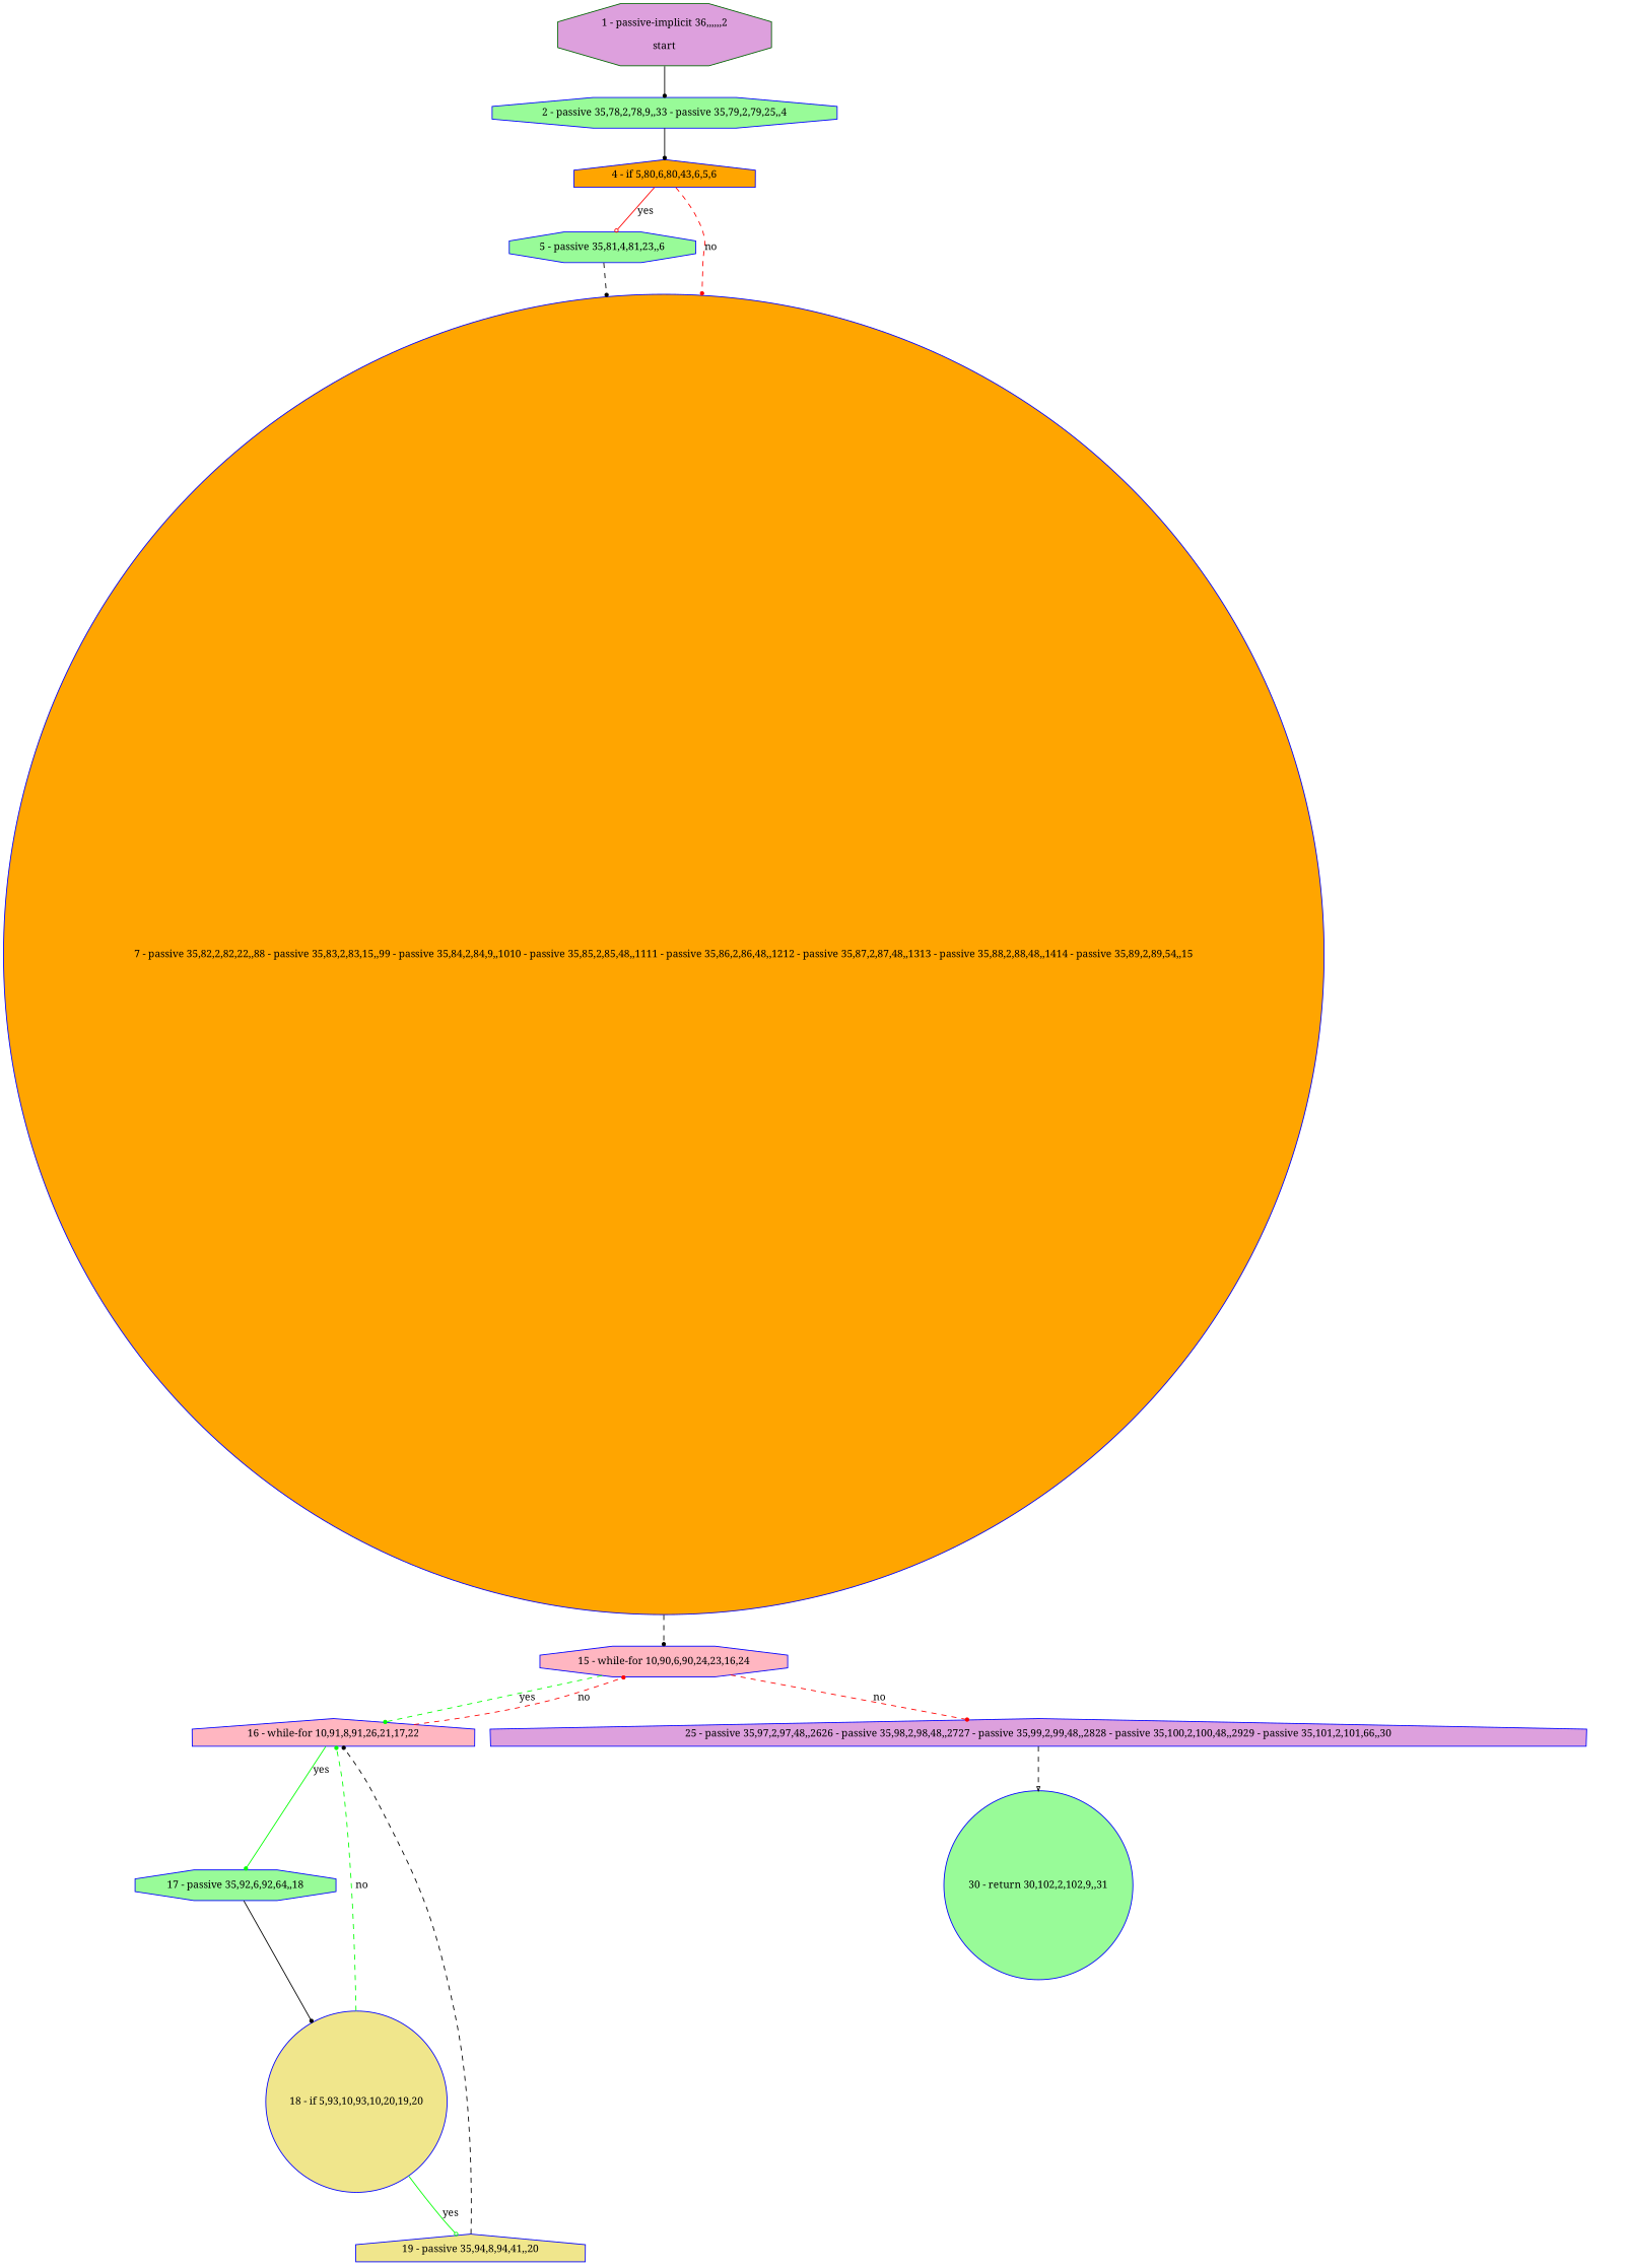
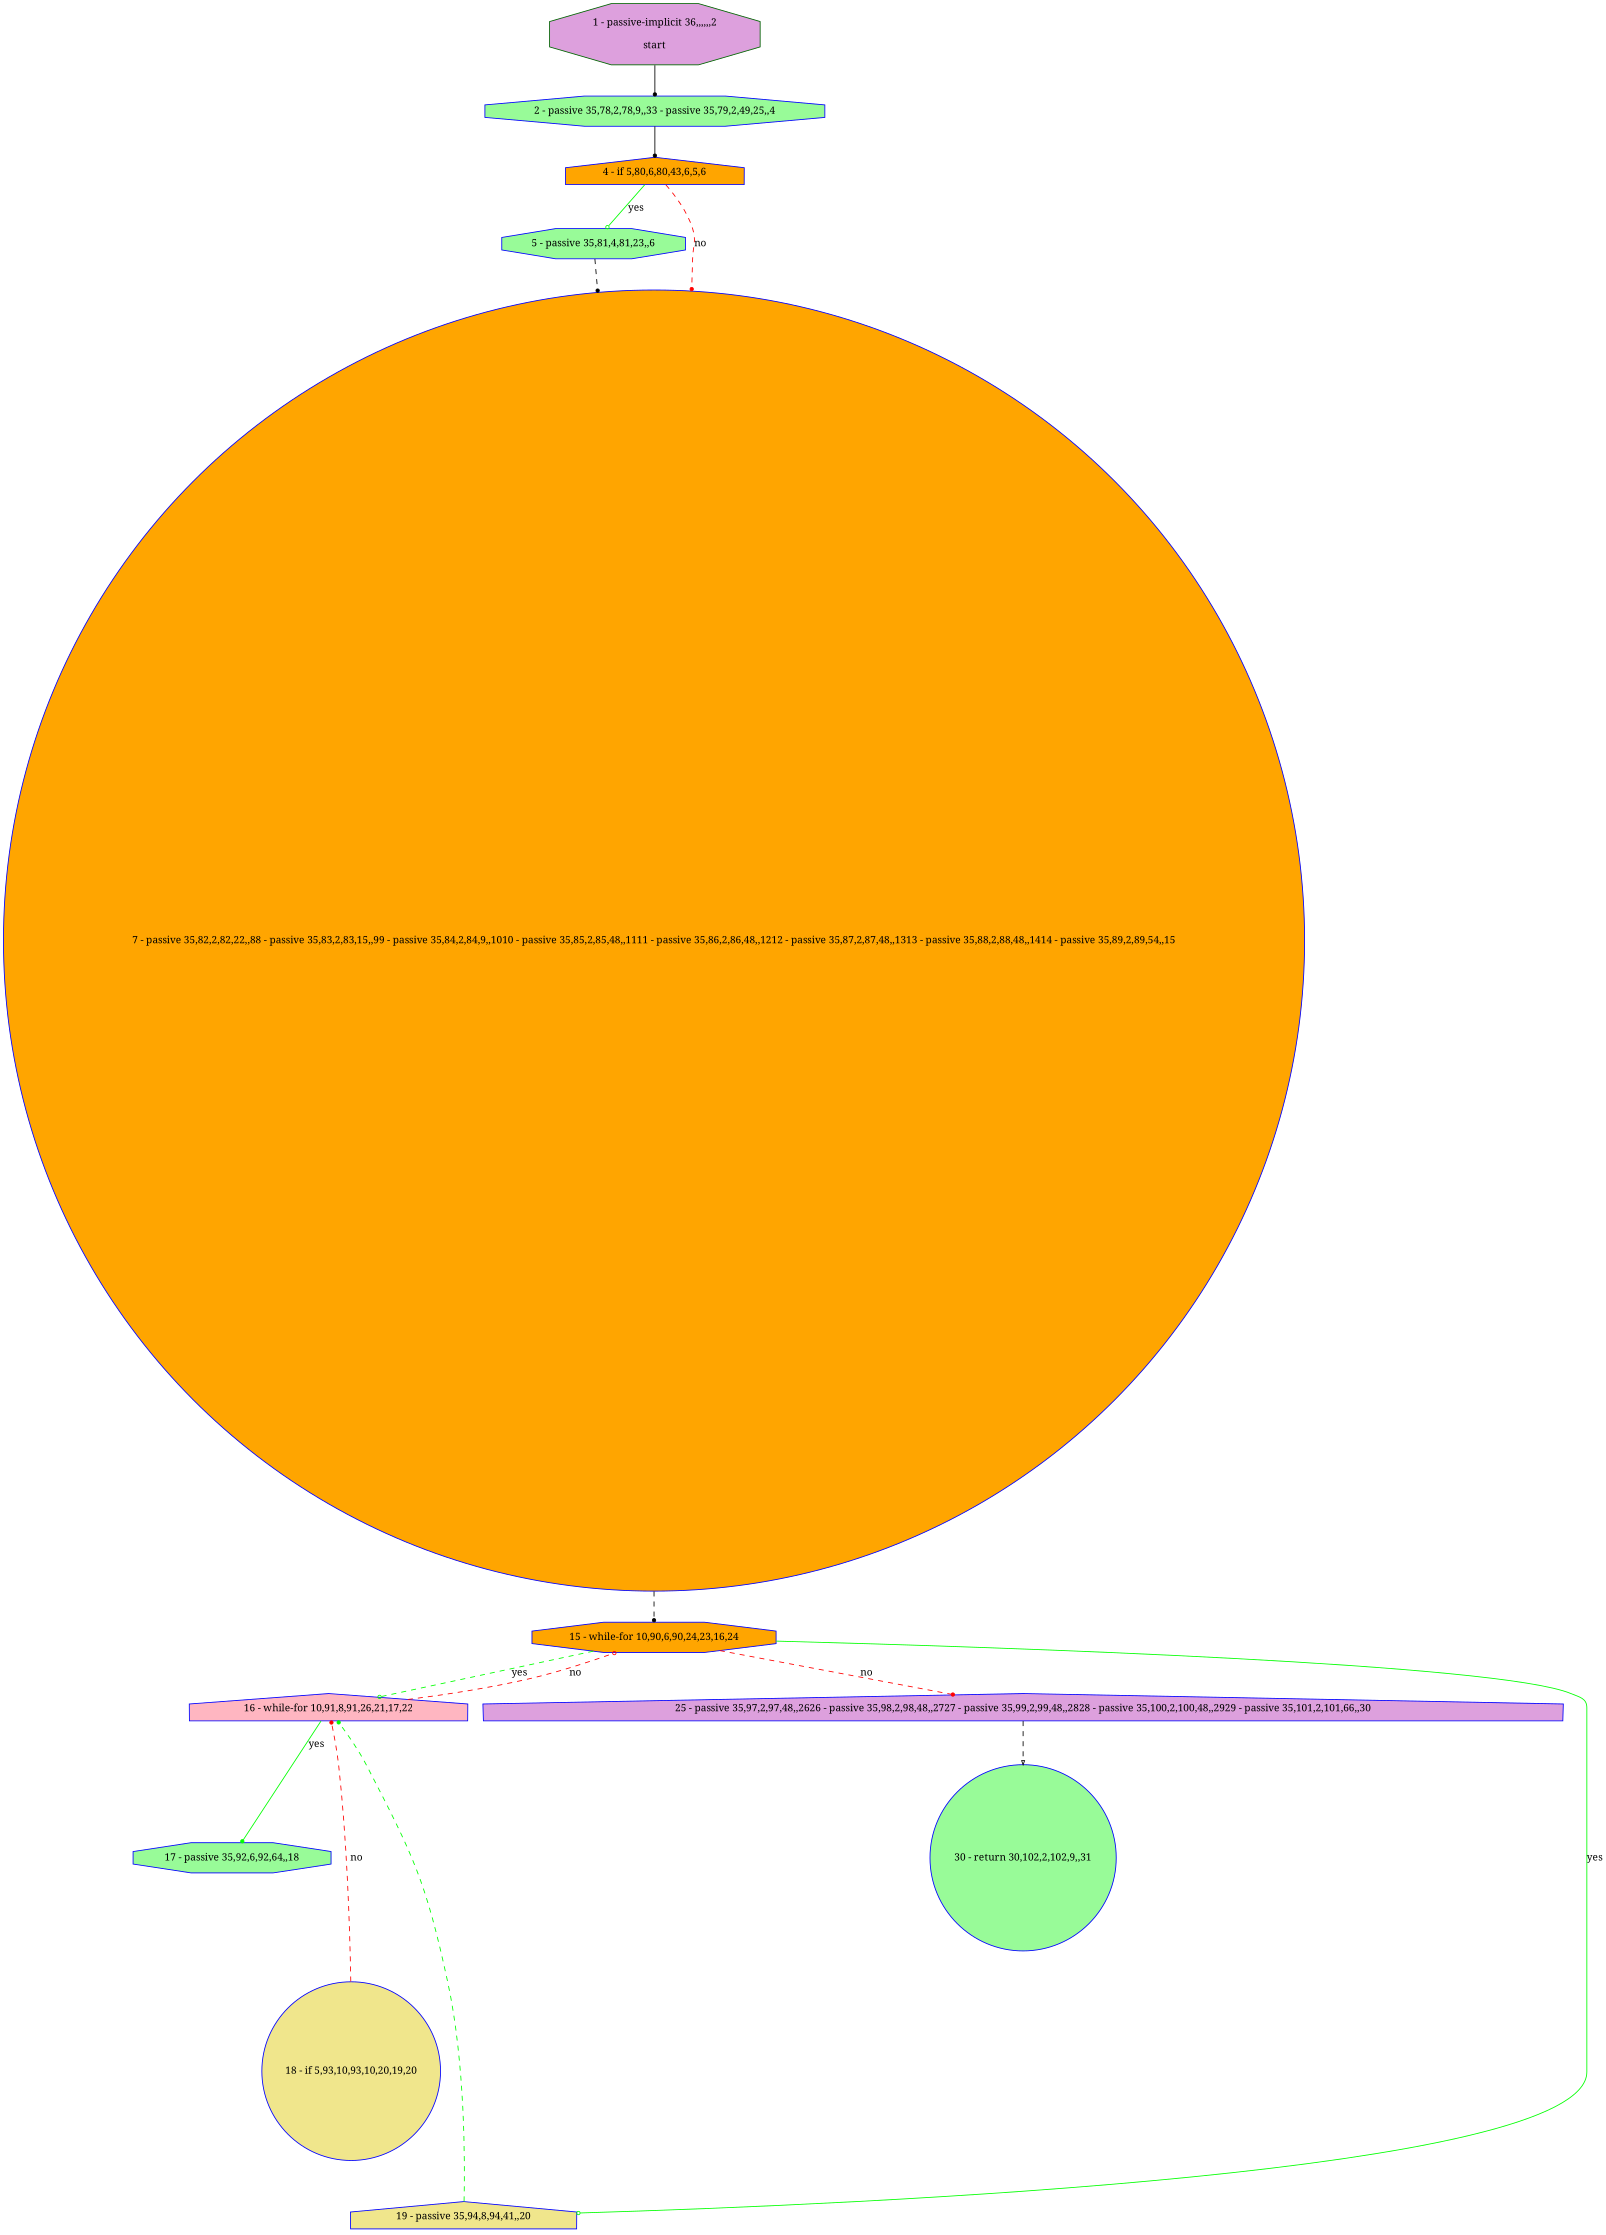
  digraph {
    bgcolor=white
    compound=true
    fillcolor="#FFFFCC"
    fontname="Noto Serif"
    fontsize=12
    pack=true
    packmode=clust
    style="rounded,filled"
    node [color="#0000ff" compound=true fillcolor=palegreen fixedsize=false fontname="Noto Serif" fontsize=12 node_initialized=no shape=octagon style=filled]
    edge [arrowhead=dot arrowsize=0.5 arrowtail=none color="#000000" compound=true dir=forward fontcolor=black fontname="Noto Serif" fontsize=12 style=dashed]
-   n1 [label="2 - passive 35,78,2,78,9,,33 - passive 35,79,2,79,25,,4"]
+   n1 [label="2 - passive 35,78,2,78,9,,33 - passive 35,79,2,49,25,,4"]
    n2 [fillcolor=orange label="4 - if 5,80,6,80,43,6,5,6" shape=house]
    n3 [label="5 - passive 35,81,4,81,23,,6"]
    n4 [fillcolor=orange label="7 - passive 35,82,2,82,22,,88 - passive 35,83,2,83,15,,99 - passive 35,84,2,84,9,,1010 - passive 35,85,2,85,48,,1111 - passive 35,86,2,86,48,,1212 - passive 35,87,2,87,48,,1313 - passive 35,88,2,88,48,,1414 - passive 35,89,2,89,54,,15" shape=circle]
    n5 [color="#006400" fillcolor=plum label="1 - passive-implicit 36,,,,,,2\n\nstart"]
-   n6 [fillcolor=lightpink label="15 - while-for 10,90,6,90,24,23,16,24"]
+   n6 [fillcolor=orange label="15 - while-for 10,90,6,90,24,23,16,24"]
    n7 [fillcolor=lightpink label="16 - while-for 10,91,8,91,26,21,17,22" shape=house]
    n8 [fillcolor=plum label="25 - passive 35,97,2,97,48,,2626 - passive 35,98,2,98,48,,2727 - passive 35,99,2,99,48,,2828 - passive 35,100,2,100,48,,2929 - passive 35,101,2,101,66,,30" shape=house]
    n9 [label="17 - passive 35,92,6,92,64,,18"]
    n10 [label="30 - return 30,102,2,102,9,,31" shape=circle]
    n11 [fillcolor=khaki label="18 - if 5,93,10,93,10,20,19,20" shape=circle]
    n12 [fillcolor=khaki label="19 - passive 35,94,8,94,41,,20" shape=house]
    n1 -> n2 [style=solid]
-   n2 -> n3 [arrowhead=odot color="#ff0000" label=yes style=solid]
+   n2 -> n3 [arrowhead=odot color="#00ff00" label=yes style=solid]
    n2 -> n4 [color="#ff0000" label=no]
    n3 -> n4
    n4 -> n6
    n5 -> n1 [style=solid]
-   n6 -> n7 [color="#00ff00" label=yes]
+   n6 -> n7 [arrowhead=odot color="#00ff00" label=yes]
    n6 -> n8 [color="#ff0000" label=no]
-   n7 -> n6 [color="#ff0000" label=no]
+   n7 -> n6 [arrowhead=odot color="#ff0000" label=no]
    n7 -> n9 [color="#00ff00" label=yes style=solid]
    n8 -> n10 [arrowhead=onormal]
-   n9 -> n11 [style=solid]
-   n11 -> n7 [color="#00ff00" label=no]
-   n11 -> n12 [arrowhead=odot color="#00ff00" label=yes style=solid]
-   n12 -> n7
+   n11 -> n7 [color="#ff0000" label=no]
+   n6 -> n12 [arrowhead=odot color="#00ff00" label=yes style=solid]
+   n12 -> n7 [color="#00ff00"]
  }
